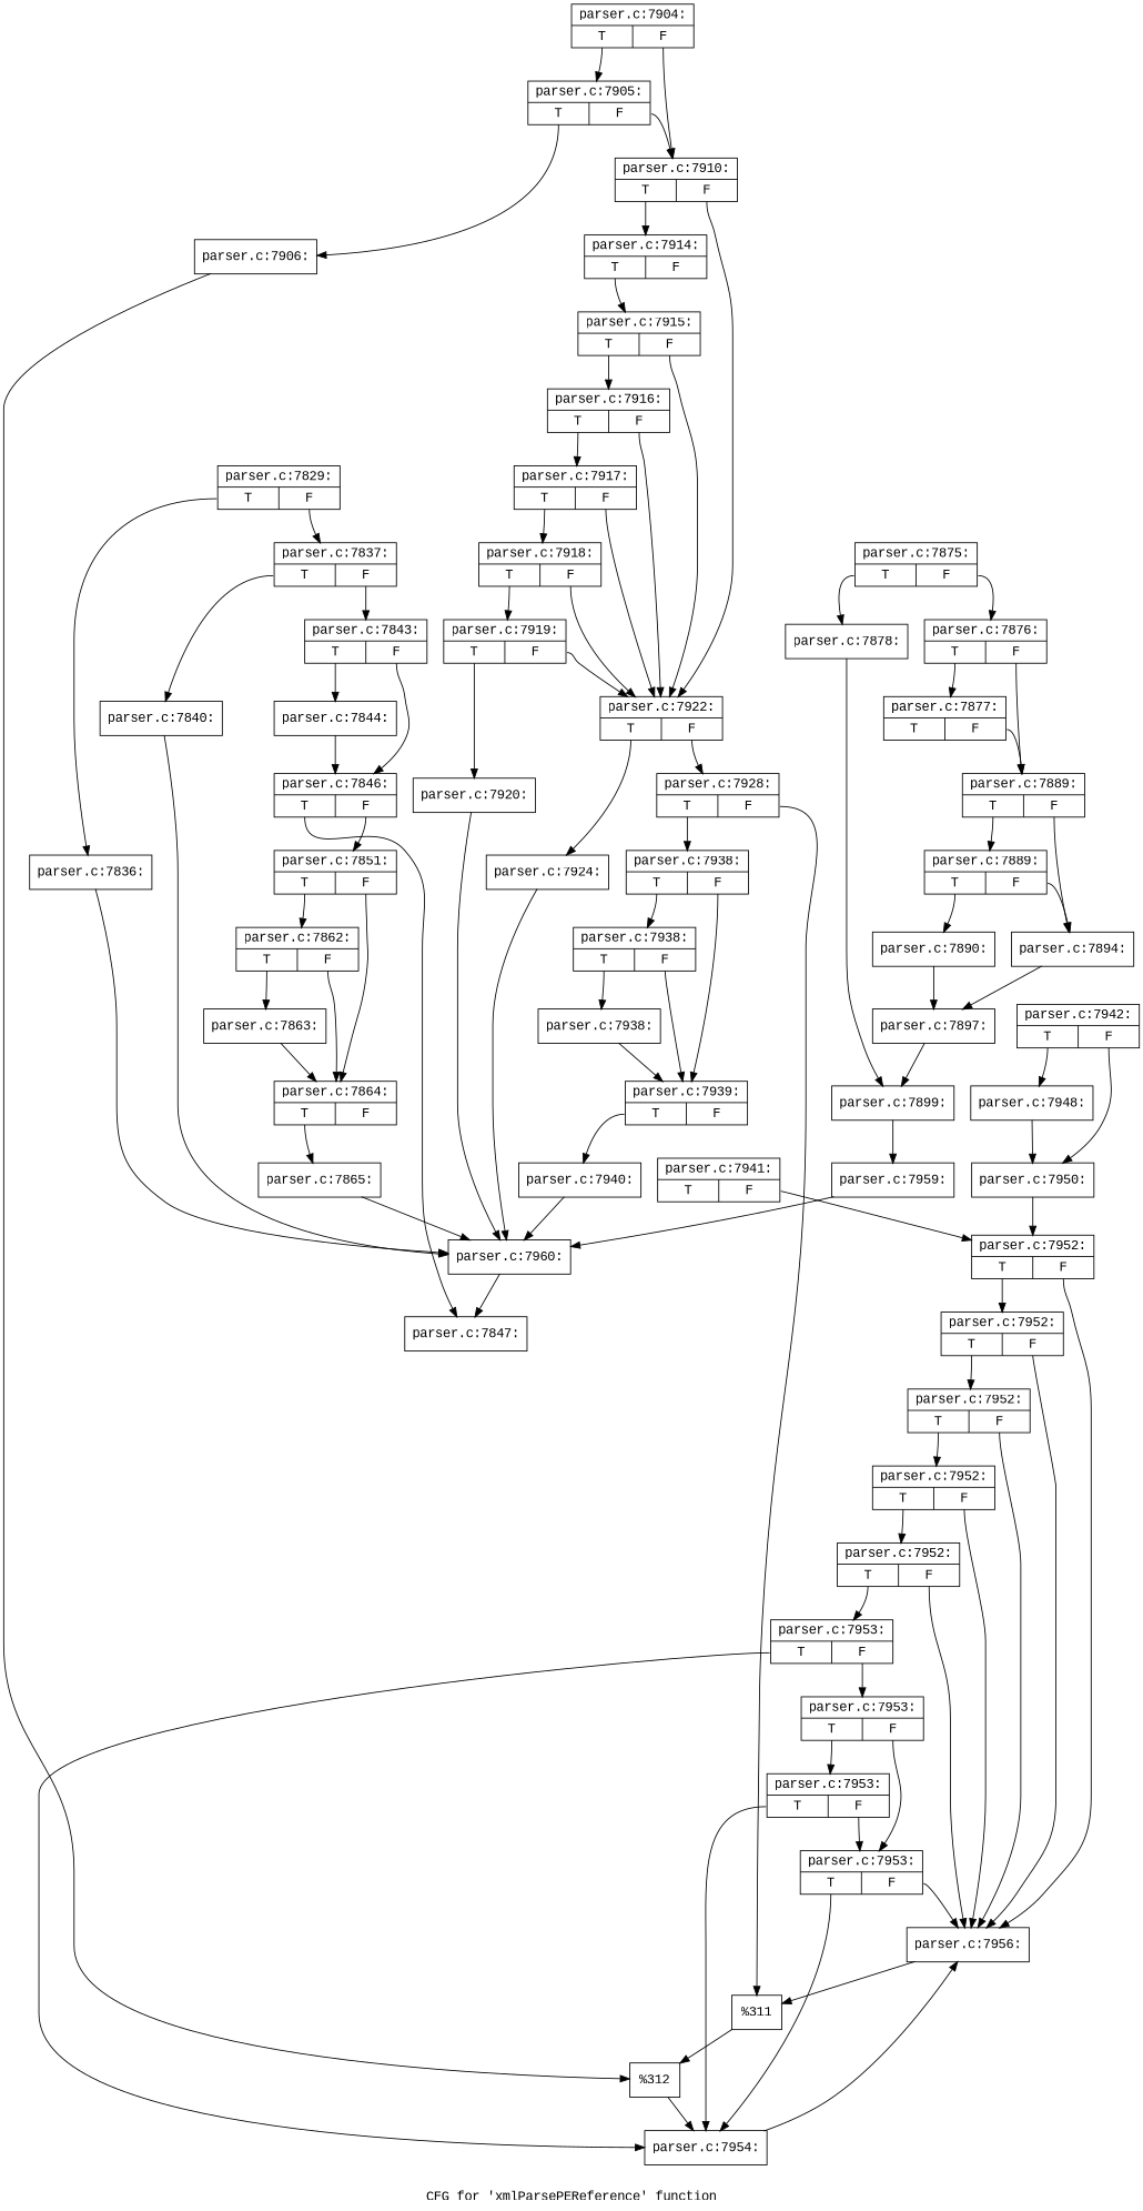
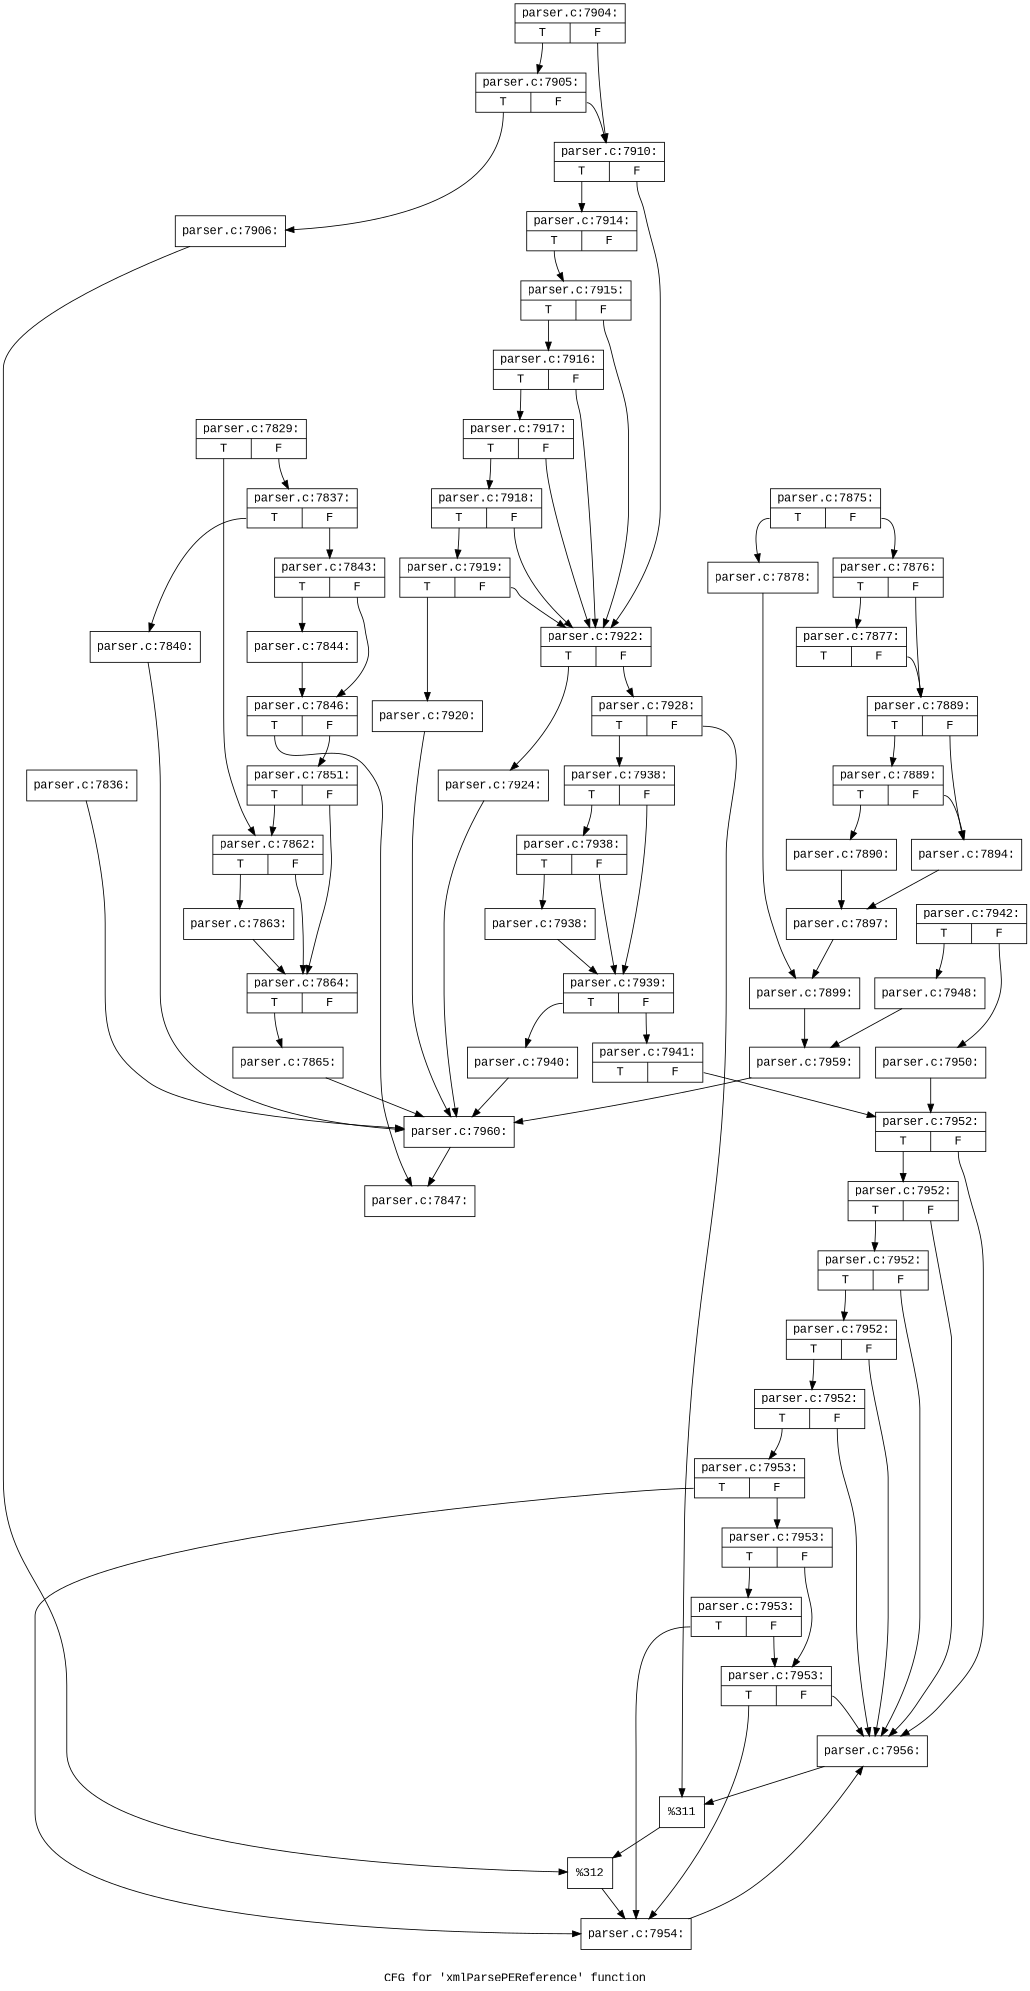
  digraph {
    fontname="Liberation Mono"
    label="CFG for 'xmlParsePEReference' function"
    node [fontname="Liberation Mono" shape=record]
    edge [fontname="Liberation Mono" tailport=s0]
    n1 [label="{parser.c:7829:|{<s0>T|<s1>F}}"]
    n2 [label="{parser.c:7836:}"]
    n3 [label="{parser.c:7837:|{<s0>T|<s1>F}}"]
    n4 [label="{parser.c:7960:}"]
    n5 [label="{parser.c:7840:}"]
    n6 [label="{parser.c:7843:|{<s0>T|<s1>F}}"]
    n7 [label="{parser.c:7847:}"]
    n8 [label="{parser.c:7844:}"]
    n9 [label="{parser.c:7846:|{<s0>T|<s1>F}}"]
    n10 [label="{parser.c:7851:|{<s0>T|<s1>F}}"]
    n11 [label="{parser.c:7862:|{<s0>T|<s1>F}}"]
    n12 [label="{parser.c:7864:|{<s0>T|<s1>F}}"]
    n13 [label="{parser.c:7863:}"]
    n14 [label="{parser.c:7865:}"]
    n15 [label="{parser.c:7875:|{<s0>T|<s1>F}}"]
    n16 [label="{parser.c:7878:}"]
    n17 [label="{parser.c:7876:|{<s0>T|<s1>F}}"]
    n18 [label="{parser.c:7904:|{<s0>T|<s1>F}}"]
    n19 [label="{parser.c:7905:|{<s0>T|<s1>F}}"]
    n20 [label="{parser.c:7910:|{<s0>T|<s1>F}}"]
    n21 [label="{parser.c:7899:}"]
    n22 [label="{parser.c:7877:|{<s0>T|<s1>F}}"]
    n23 [label="{parser.c:7889:|{<s0>T|<s1>F}}"]
    n24 [label="{parser.c:7906:}"]
    n25 [label="{parser.c:7914:|{<s0>T|<s1>F}}"]
    n26 [label="{parser.c:7922:|{<s0>T|<s1>F}}"]
    n27 [label="{parser.c:7959:}"]
    n28 [label="{parser.c:7889:|{<s0>T|<s1>F}}"]
    n29 [label="{parser.c:7894:}"]
    n30 [label="{parser.c:7890:}"]
    n31 [label="{parser.c:7897:}"]
    n32 [label="{%312}"]
    n33 [label="{parser.c:7915:|{<s0>T|<s1>F}}"]
    n34 [label="{parser.c:7924:}"]
    n35 [label="{parser.c:7928:|{<s0>T|<s1>F}}"]
    n36 [label="{parser.c:7954:}"]
    n37 [label="{parser.c:7916:|{<s0>T|<s1>F}}"]
    n38 [label="{parser.c:7938:|{<s0>T|<s1>F}}"]
    n39 [label="{%311}"]
    n40 [label="{parser.c:7917:|{<s0>T|<s1>F}}"]
    n41 [label="{parser.c:7918:|{<s0>T|<s1>F}}"]
    n42 [label="{parser.c:7919:|{<s0>T|<s1>F}}"]
    n43 [label="{parser.c:7920:}"]
    n44 [label="{parser.c:7938:|{<s0>T|<s1>F}}"]
    n45 [label="{parser.c:7939:|{<s0>T|<s1>F}}"]
    n46 [label="{parser.c:7938:}"]
    n47 [label="{parser.c:7940:}"]
    n48 [label="{parser.c:7941:|{<s0>T|<s1>F}}"]
    n49 [label="{parser.c:7952:|{<s0>T|<s1>F}}"]
    n50 [label="{parser.c:7942:|{<s0>T|<s1>F}}"]
    n51 [label="{parser.c:7948:}"]
    n52 [label="{parser.c:7950:}"]
    n53 [label="{parser.c:7952:|{<s0>T|<s1>F}}"]
    n54 [label="{parser.c:7956:}"]
    n55 [label="{parser.c:7952:|{<s0>T|<s1>F}}"]
    n56 [label="{parser.c:7952:|{<s0>T|<s1>F}}"]
    n57 [label="{parser.c:7952:|{<s0>T|<s1>F}}"]
    n58 [label="{parser.c:7953:|{<s0>T|<s1>F}}"]
    n59 [label="{parser.c:7953:|{<s0>T|<s1>F}}"]
    n60 [label="{parser.c:7953:|{<s0>T|<s1>F}}"]
    n61 [label="{parser.c:7953:|{<s0>T|<s1>F}}"]
-   n1 -> n2
+   n1 -> n11
    n1 -> n3 [tailport=s1]
    n2 -> n4
    n3 -> n5
    n3 -> n6 [tailport=s1]
    n4 -> n7
    n5 -> n4
    n6 -> n8
    n6 -> n9 [tailport=s1]
    n8 -> n9
    n9 -> n7
    n9 -> n10 [tailport=s1]
    n10 -> n11
    n10 -> n12 [tailport=s1]
    n11 -> n12 [tailport=s1]
    n11 -> n13
    n12 -> n14
    n13 -> n12
    n14 -> n4
    n15 -> n16
    n15 -> n17 [tailport=s1]
    n16 -> n21
    n17 -> n22
    n17 -> n23 [tailport=s1]
    n18 -> n19
    n18 -> n20 [tailport=s1]
    n19 -> n20 [tailport=s1]
    n19 -> n24
    n20 -> n25
    n20 -> n26 [tailport=s1]
    n21 -> n27
    n22 -> n23 [tailport=s1]
    n23 -> n28
    n23 -> n29 [tailport=s1]
    n24 -> n32
    n25 -> n33
    n26 -> n34
    n26 -> n35 [tailport=s1]
    n27 -> n4
    n28 -> n29 [tailport=s1]
    n28 -> n30
    n29 -> n31
    n30 -> n31
    n31 -> n21
    n32 -> n36
    n33 -> n26 [tailport=s1]
    n33 -> n37
    n34 -> n4
    n35 -> n38
    n35 -> n39 [tailport=s1]
    n36 -> n54
    n37 -> n26 [tailport=s1]
    n37 -> n40
    n38 -> n44
    n38 -> n45 [tailport=s1]
    n39 -> n32
    n40 -> n26 [tailport=s1]
    n40 -> n41
    n41 -> n26 [tailport=s1]
    n41 -> n42
    n42 -> n26 [tailport=s1]
    n42 -> n43
    n43 -> n4
    n44 -> n45 [tailport=s1]
    n44 -> n46
    n45 -> n47
+   n45 -> n48 [tailport=s1]
    n46 -> n45
    n47 -> n4
    n48 -> n49 [tailport=s1]
    n49 -> n53
    n49 -> n54 [tailport=s1]
    n50 -> n51
    n50 -> n52 [tailport=s1]
-   n51 -> n52
+   n51 -> n27
    n52 -> n49
    n53 -> n54 [tailport=s1]
    n53 -> n55
    n54 -> n39
    n55 -> n54 [tailport=s1]
    n55 -> n56
    n56 -> n54 [tailport=s1]
    n56 -> n57
    n57 -> n54 [tailport=s1]
    n57 -> n58
    n58 -> n36
    n58 -> n59 [tailport=s1]
    n59 -> n60
    n59 -> n61 [tailport=s1]
    n60 -> n36
    n60 -> n61 [tailport=s1]
    n61 -> n36
    n61 -> n54 [tailport=s1]
  }
